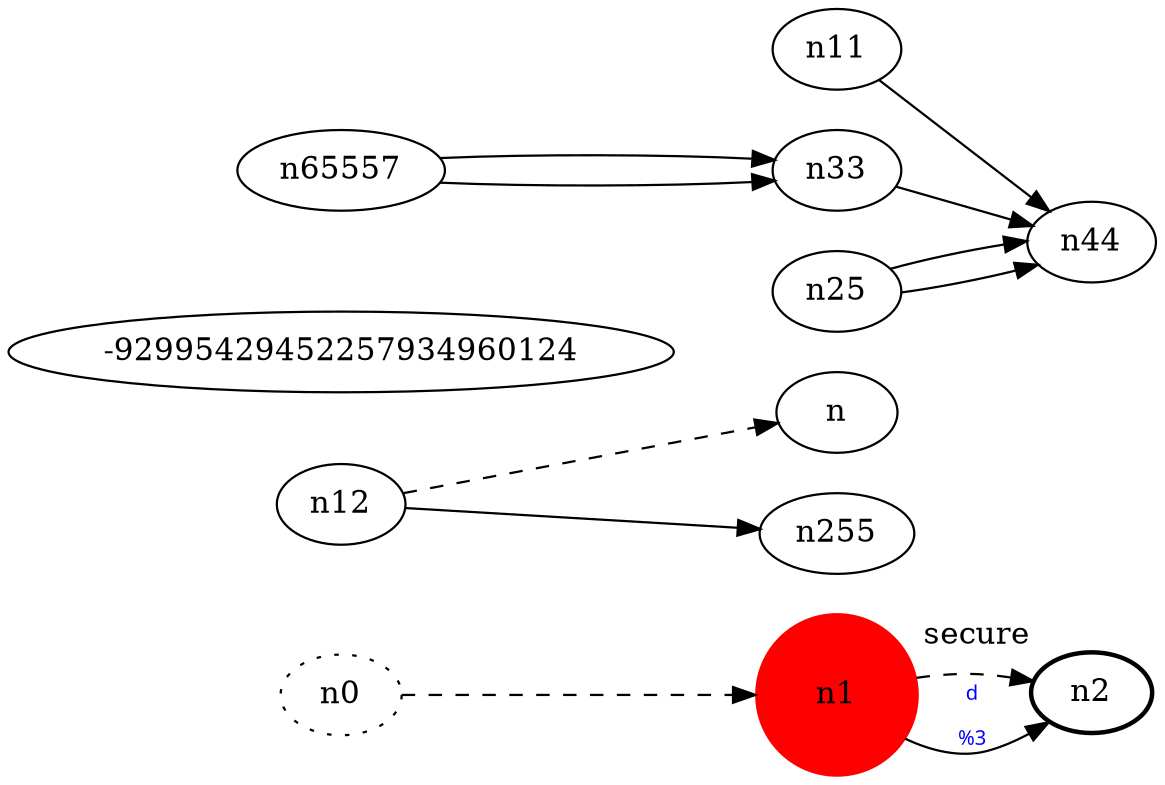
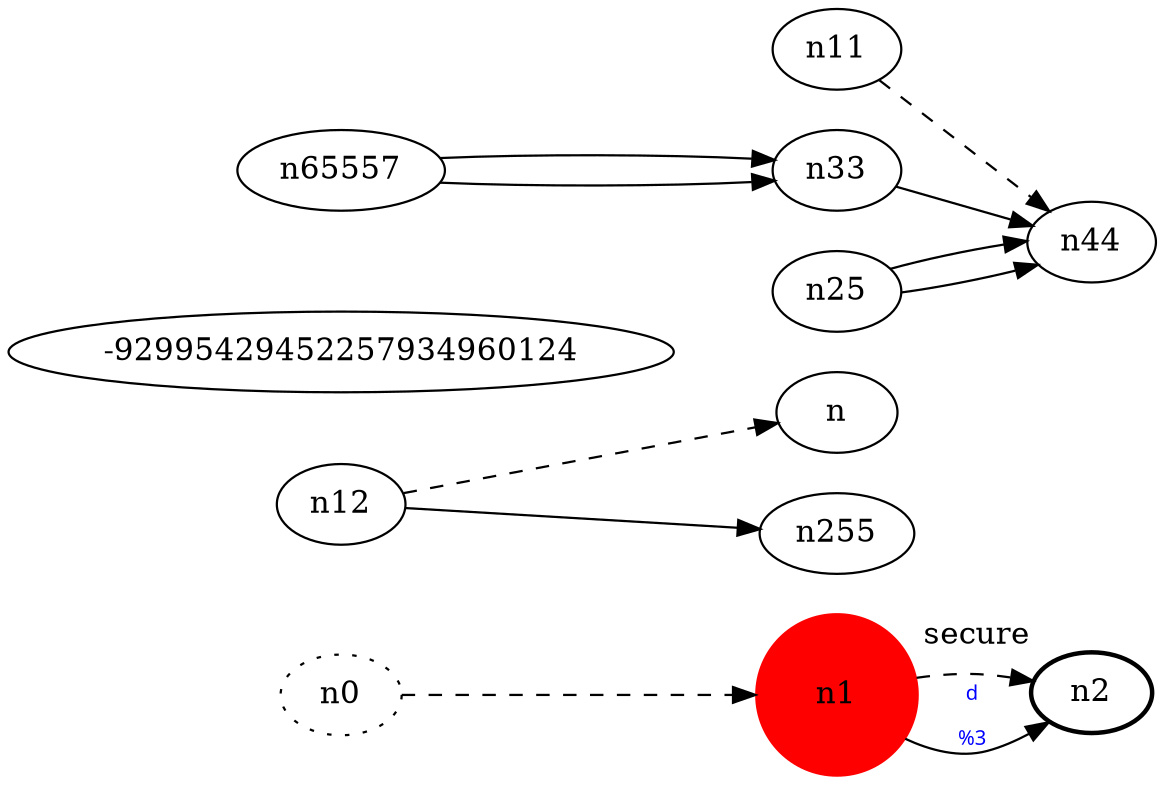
  digraph {
    fontcolor=blue
    rankdir=LR
    n0 [fillcolor="#123456" style=dotted]
    n1 [color=red height=1 style=filled width=1]
    n2 [style=bold xlabel=secure]
    n12
    n
    n255
    -92995429452257934960124
    n11
    n44
    n65557
    n33
    n22 [label=n25]
    n0 -> n1 [style=dashed]
    n1 -> n2 [style=dashed]
    n1 -> n2 [fontcolor=blue fontname="comic sans" fontsize=9 label="d\n\l\G"]
    n12 -> n [style=dashed]
    n12 -> n255
-   n11 -> n44
+   n11 -> n44 [style=dashed]
    n65557 -> n33
    n65557 -> n33
    n33 -> n44
    n22 -> n44
    n22 -> n44
  }
